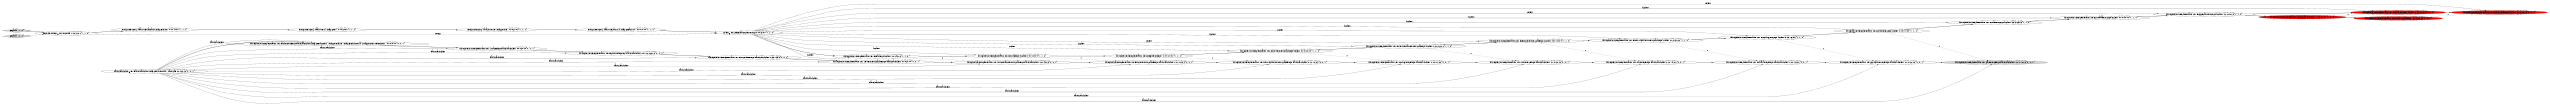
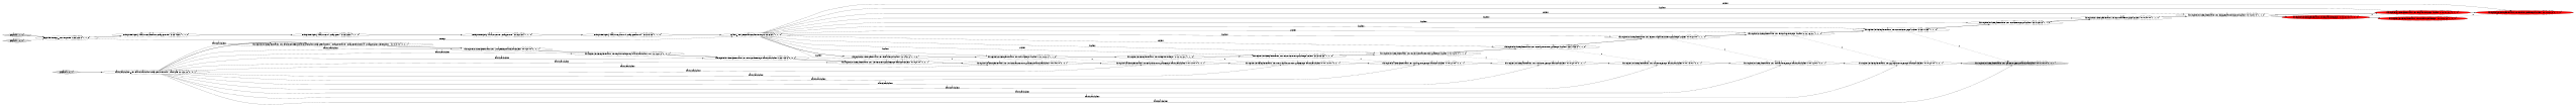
  digraph {
    rankdir=LR
    node [fillcolor=white shape=ellipse style=filled]
    edge [style=bold]
    n1 [label="settings.setProperty(\"dataSource.password\",config.getPassword())@@@7@@@['1', '1', '0']"]
    n2 [label="h2Client = new JDBCHikariCPClient(settings)@@@8@@@['1', '1', '0']"]
    n3 [label="this.registerServiceImplementation(,new H2ServiceInstanceInventoryCacheDAO(h2Client))@@@13@@@['1', '1', '0']"]
    n4 [label="this.registerServiceImplementation(,new H2EndpointInventoryCacheDAO(h2Client))@@@14@@@['1', '1', '0']"]
    n5 [label="this.registerServiceImplementation(,new H2AggregationQueryDAO(h2Client))@@@20@@@['1', '1', '0']"]
    n6 [label="this.registerServiceImplementation(,new H2StorageDAO(h2Client))@@@10@@@['1', '1', '0']"]
    n7 [label="this.registerServiceImplementation(,new H2TraceQueryDAO(h2Client))@@@18@@@['1', '1', '0']"]
    n8 [label="this.registerServiceImplementation(,new H2NetworkAddressInventoryCacheDAO(h2Client))@@@15@@@['1', '1', '0']"]
    n9 [label="this.registerServiceImplementation(,new H2BatchDAO(h2Client))@@@9@@@['1', '1', '0']"]
    n10 [label="this.registerServiceImplementation(,new H2MetadataQueryDAO(h2Client))@@@19@@@['1', '1', '0']"]
    n11 [label="this.registerServiceImplementation(,new H2ServiceInventoryCacheDAO(h2Client))@@@12@@@['1', '1', '0']"]
    n12 [label="this.registerServiceImplementation(,new H2MetricQueryDAO(h2Client))@@@17@@@['1', '1', '0']"]
    n13 [label="this.registerServiceImplementation(,new H2TopologyQueryDAO(h2Client))@@@16@@@['1', '1', '0']"]
    n14 [fillcolor=red label="this.registerServiceImplementation(,new H2AlarmQueryDAO(h2Client))@@@21@@@['0', '1', '0']"]
    n15 [fillcolor=red label="this.registerServiceImplementation(,new H2HistoryDeleteDAO(h2Client))@@@22@@@['0', '1', '0']"]
    n16 [label="this.registerServiceImplementation(,new MetricQueryEsDAO(elasticSearchClient))@@@13@@@['0', '0', '1']"]
    n17 [label="this.registerServiceImplementation(,new TraceQueryEsDAO(elasticSearchClient))@@@14@@@['0', '0', '1']"]
    n18 [label="this.registerServiceImplementation(,new ServiceInventoryCacheEsDAO(elasticSearchClient))@@@8@@@['0', '0', '1']"]
    n19 [label="this.registerServiceImplementation(,new ServiceInstanceInventoryCacheDAO(elasticSearchClient))@@@9@@@['0', '0', '1']"]
    n20 [label="this.registerServiceImplementation(,new EndpointInventoryCacheEsDAO(elasticSearchClient))@@@10@@@['0', '0', '1']"]
    n21 [label="this.registerServiceImplementation(,new NetworkAddressInventoryCacheEsDAO(elasticSearchClient))@@@11@@@['0', '0', '1']"]
    n22 [label="this.registerServiceImplementation(,new TopologyQueryEsDAO(elasticSearchClient))@@@12@@@['0', '0', '1']"]
    n23 [fillcolor=lightgray label="prepare['0', '1', '0']" shape=diamond]
    n24 [label="Properties settings = new Properties()@@@3@@@['1', '1', '0']"]
    n25 [label="settings.setProperty(\"dataSourceClassName\",config.getDriver())@@@4@@@['1', '1', '0']"]
    n26 [label="this.registerServiceImplementation(,new RegisterLockDAOImpl(elasticSearchClient,1000))@@@6@@@['0', '0', '1']"]
    n27 [label="this.registerServiceImplementation(,new HistoryDeleteEsDAO(elasticSearchClient))@@@7@@@['0', '0', '1']"]
    n28 [fillcolor=red label="this.registerServiceImplementation(,new H2AlarmQueryDAO())@@@21@@@['1', '0', '0']"]
    n29 [label="this.registerServiceImplementation(,new H2RegisterLockDAO())@@@11@@@['1', '1', '0']"]
    n30 [label="this.registerServiceImplementation(,new MetadataQueryEsDAO(elasticSearchClient))@@@15@@@['0', '0', '1']"]
    n31 [fillcolor=lightgray label="this.registerServiceImplementation(,new AlarmQueryEsDAO(elasticSearchClient))@@@17@@@['0', '0', '1']"]
    n32 [label="this.registerServiceImplementation(,new AggregationQueryEsDAO(elasticSearchClient))@@@16@@@['0', '0', '1']"]
    n33 [label="this.registerServiceImplementation(,new BatchProcessEsDAO(elasticSearchClient,config.getBulkActions(),config.getBulkSize(),config.getFlushInterval(),config.getConcurrentRequests()))@@@4@@@['0', '0', '1']"]
    n34 [label="this.registerServiceImplementation(,new StorageEsDAO(elasticSearchClient))@@@5@@@['0', '0', '1']"]
    n35 [label="settings.setProperty(\"dataSource.user\",config.getUser())@@@6@@@['1', '1', '0']"]
    n36 [label="settings.setProperty(\"dataSource.url\",config.getUrl())@@@5@@@['1', '1', '0']"]
    n37 [fillcolor=red label="this.registerServiceImplementation(,new H2HistoryDeleteDAO())@@@22@@@['1', '0', '0']"]
+   n38 [fillcolor=lightgray label="prepare['0', '0', '1']" shape=diamond]
    n39 [label="elasticSearchClient = new ElasticSearchClient(config.getClusterNodes(),nameSpace)@@@3@@@['0', '0', '1']"]
    n40 [fillcolor=lightgray label="prepare['1', '0', '0']" shape=diamond]
    n1 -> n2
    n2 -> n3 [label=h2Client style=solid]
    n2 -> n4 [label=h2Client style=solid]
    n2 -> n5 [label=h2Client style=solid]
    n2 -> n6 [label=h2Client style=solid]
    n2 -> n7 [label=h2Client style=solid]
    n2 -> n8 [label=h2Client style=solid]
    n2 -> n9
    n2 -> n9 [label=h2Client style=solid]
    n2 -> n10 [label=h2Client style=solid]
    n2 -> n11 [label=h2Client style=solid]
    n2 -> n12 [label=h2Client style=solid]
    n2 -> n13 [label=h2Client style=solid]
    n2 -> n14 [label=h2Client style=solid]
    n2 -> n15 [label=h2Client style=solid]
    n3 -> n4
    n3 -> n16 [label=0 style=dashed]
    n4 -> n8
    n4 -> n17 [label=0 style=dashed]
    n5 -> n14
    n5 -> n28
    n6 -> n20 [label=0 style=dashed]
    n6 -> n29
    n7 -> n10
    n8 -> n13
    n8 -> n30 [label=0 style=dashed]
    n9 -> n6
    n9 -> n19 [label=0 style=dashed]
    n10 -> n5
    n11 -> n3
    n11 -> n22 [label=0 style=dashed]
    n12 -> n7
    n12 -> n31 [label=0 style=dashed]
    n13 -> n12
    n13 -> n32 [label=0 style=dashed]
    n14 -> n15
    n16 -> n17
    n17 -> n30
    n18 -> n19
    n19 -> n20
    n20 -> n21
    n21 -> n22
    n22 -> n16
    n23 -> n24
    n24 -> n2 [label=settings style=solid]
    n24 -> n25
    n25 -> n36
    n26 -> n27
    n27 -> n18
    n28 -> n14 [label=0 style=dashed]
    n28 -> n37
    n29 -> n11
    n29 -> n21 [label=0 style=dashed]
    n30 -> n32
    n32 -> n31
    n33 -> n34
    n34 -> n26
    n35 -> n1
    n36 -> n35
    n37 -> n15 [label=0 style=dashed]
+   n38 -> n39
    n39 -> n16 [label=elasticSearchClient style=solid]
    n39 -> n17 [label=elasticSearchClient style=solid]
    n39 -> n18 [label=elasticSearchClient style=solid]
    n39 -> n19 [label=elasticSearchClient style=solid]
    n39 -> n20 [label=elasticSearchClient style=solid]
    n39 -> n21 [label=elasticSearchClient style=solid]
    n39 -> n22 [label=elasticSearchClient style=solid]
    n39 -> n26 [label=elasticSearchClient style=solid]
    n39 -> n27 [label=elasticSearchClient style=solid]
    n39 -> n30 [label=elasticSearchClient style=solid]
    n39 -> n31 [label=elasticSearchClient style=solid]
    n39 -> n32 [label=elasticSearchClient style=solid]
    n39 -> n33 [label=elasticSearchClient style=solid]
    n39 -> n33
    n39 -> n34 [label=elasticSearchClient style=solid]
    n40 -> n24 [style=dashed]
  }
